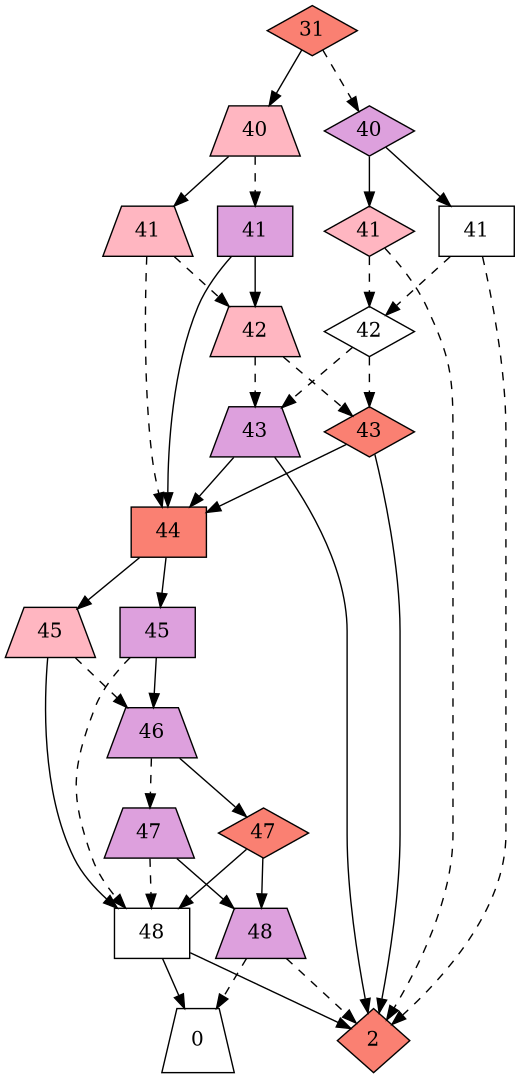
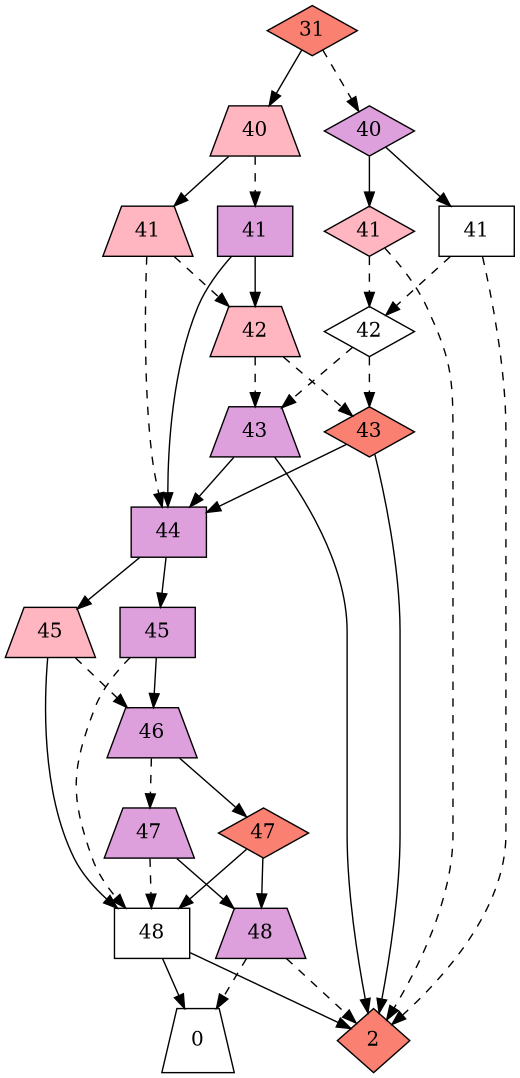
  digraph {
    node [fillcolor=plum shape=trapezium style=filled]
    edge [style=solid]
    n1 [fillcolor=white height=0.3 label=0 width=0.3]
    n2 [fillcolor=salmon height=0.3 label=2 shape=diamond width=0.3]
    n3 [fillcolor=salmon label=31 shape=diamond]
    n4 [label=40 shape=diamond]
    n5 [fillcolor=lightpink label=40]
    n6 [fillcolor=lightpink label=41 shape=diamond]
    n7 [fillcolor=white label=41 shape=box]
    n8 [fillcolor=lightpink label=41]
    n9 [label=41 shape=box]
    n10 [fillcolor=white label=42 shape=diamond]
-   n11 [fillcolor=salmon label=44 shape=box]
+   n11 [label=44 shape=box]
    n12 [fillcolor=lightpink label=42]
    n13 [label=43]
    n14 [fillcolor=salmon label=43 shape=diamond]
    n15 [fillcolor=lightpink label=45]
    n16 [label=45 shape=box]
    n17 [label=46]
    n18 [fillcolor=white label=48 shape=box]
    n19 [label=47]
    n20 [fillcolor=salmon label=47 shape=diamond]
    n21 [label=48]
    n3 -> n4 [style=dashed]
    n3 -> n5
    n4 -> n6
    n4 -> n7
    n5 -> n8
    n5 -> n9 [style=dashed]
    n6 -> n2 [style=dashed]
    n6 -> n10 [style=dashed]
    n7 -> n2 [style=dashed]
    n7 -> n10 [style=dashed]
    n8 -> n11 [style=dashed]
    n8 -> n12 [style=dashed]
    n9 -> n11
    n9 -> n12
    n10 -> n13 [style=dashed]
    n10 -> n14 [style=dashed]
    n11 -> n15
    n11 -> n16
    n12 -> n13 [style=dashed]
    n12 -> n14 [style=dashed]
    n13 -> n2
    n13 -> n11
    n14 -> n2
    n14 -> n11
    n15 -> n17 [style=dashed]
    n15 -> n18
    n16 -> n17
    n16 -> n18 [style=dashed]
    n17 -> n19 [style=dashed]
    n17 -> n20
    n18 -> n1
    n18 -> n2
    n19 -> n18 [style=dashed]
    n19 -> n21
    n20 -> n18
    n20 -> n21
    n21 -> n1 [style=dashed]
    n21 -> n2 [style=dashed]
  }
